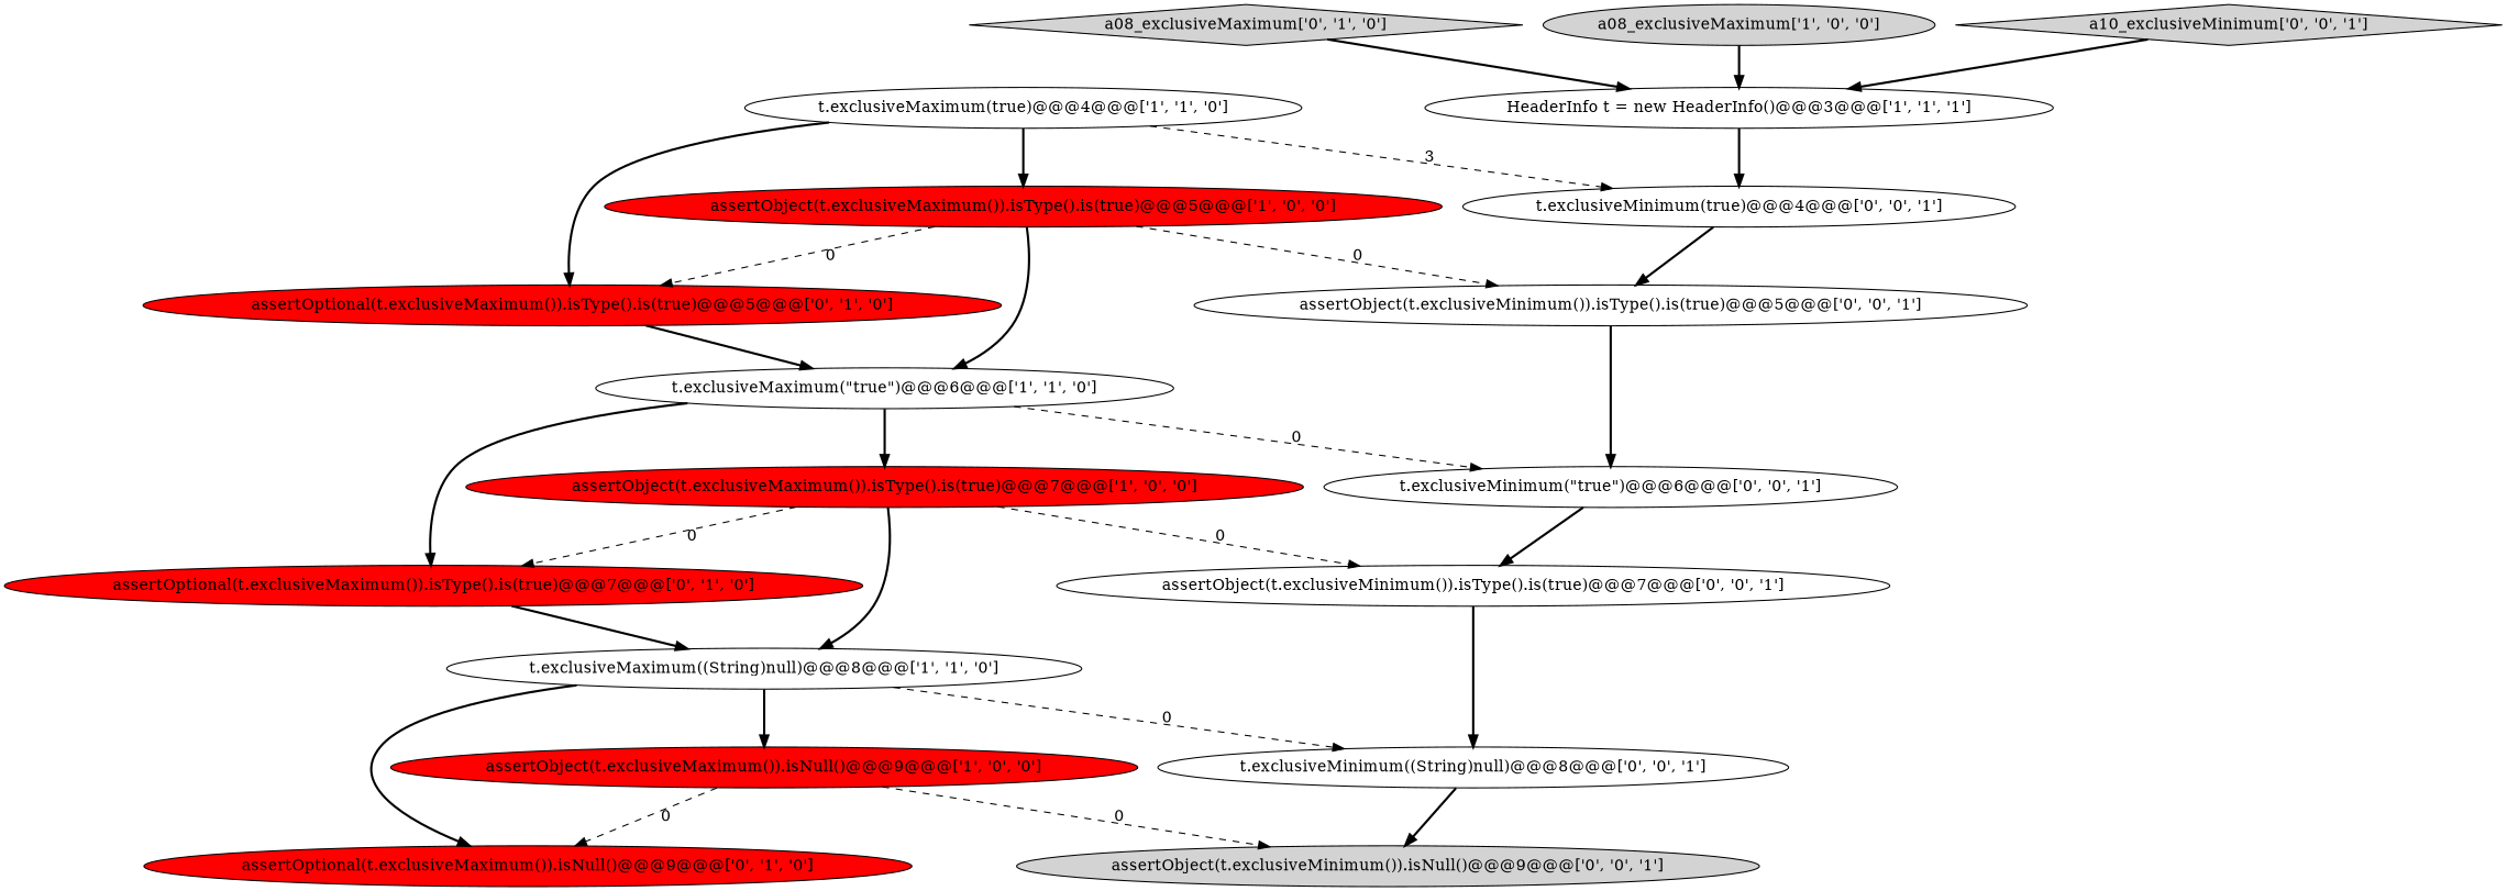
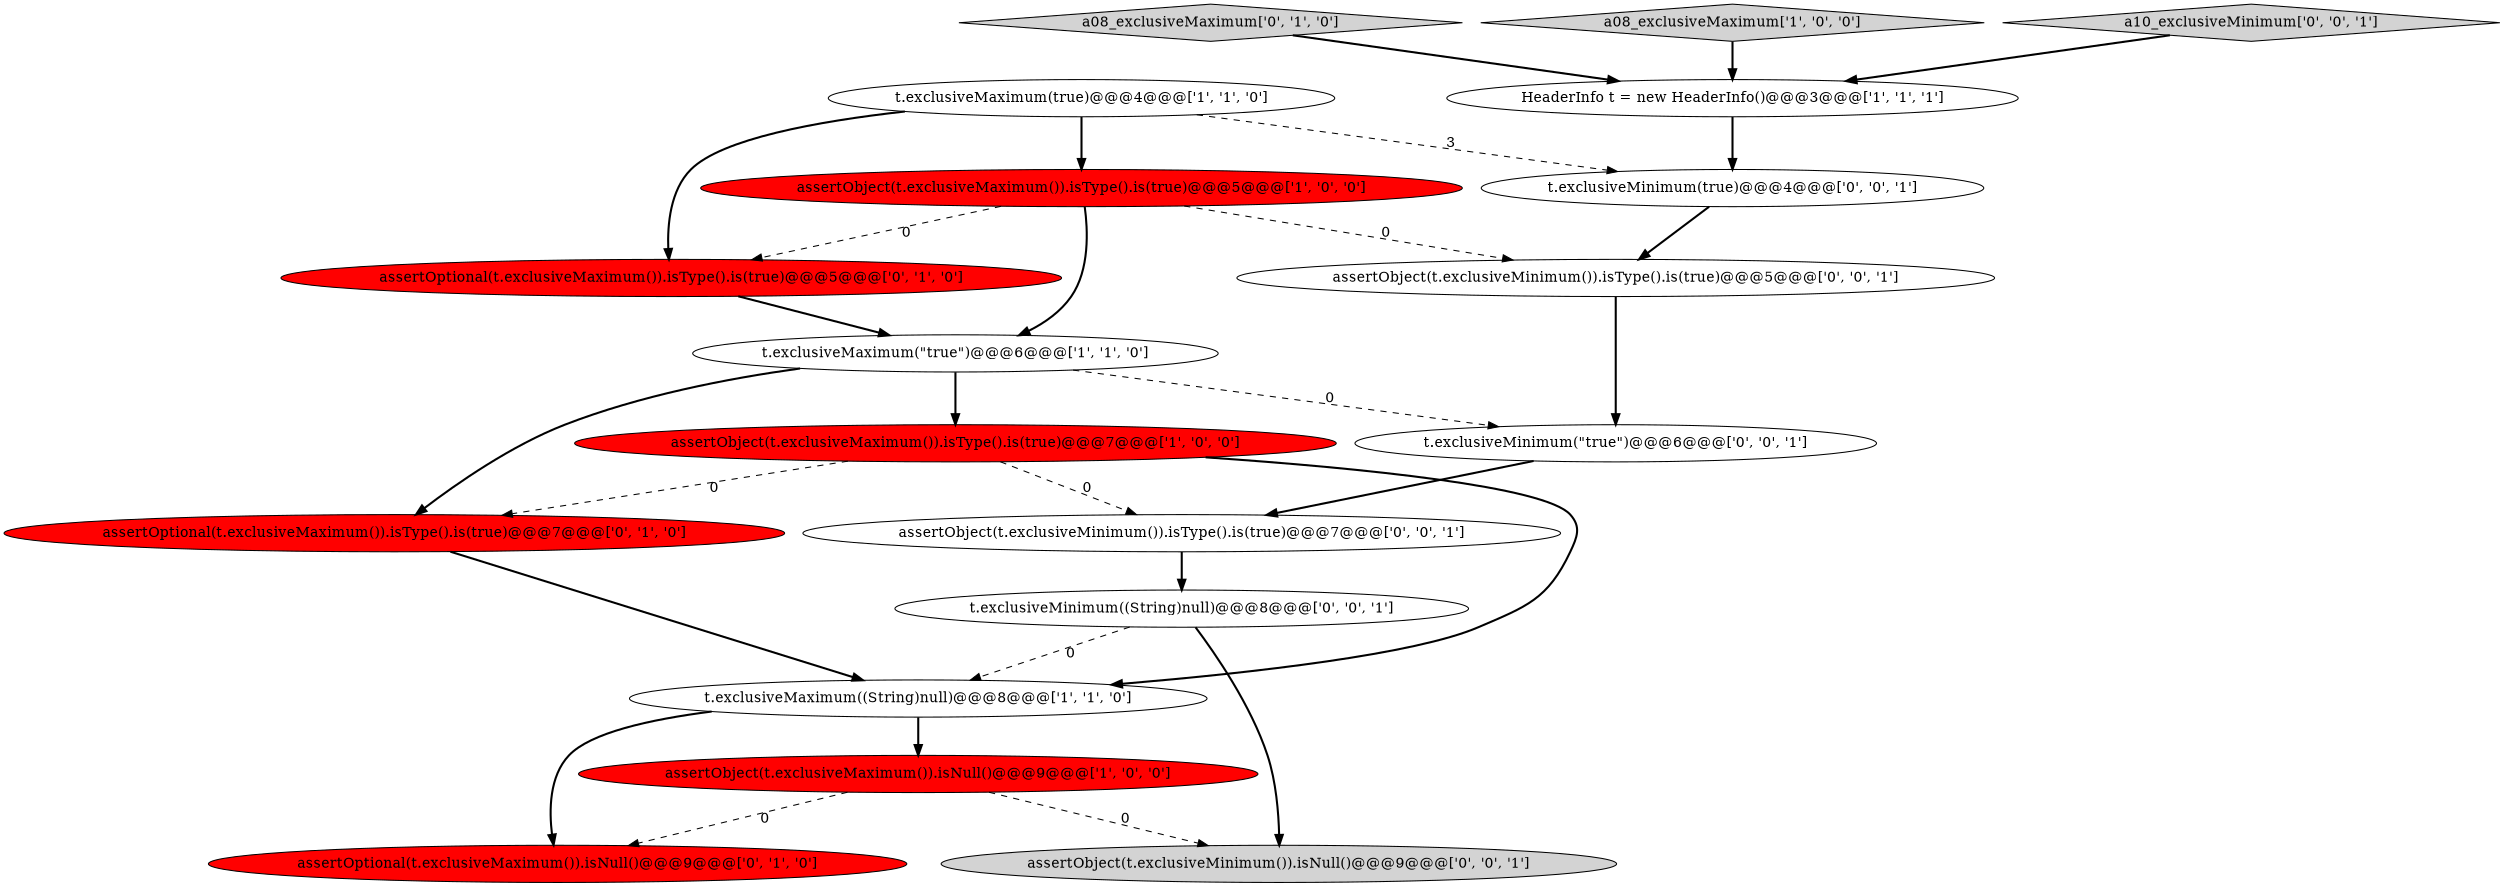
  digraph {
    node [fillcolor=white shape=ellipse style=filled]
    edge [style=bold]
    n1 [fillcolor=red label="assertObject(t.exclusiveMaximum()).isNull()@@@9@@@['1', '0', '0']"]
    n2 [fillcolor=red label="assertOptional(t.exclusiveMaximum()).isNull()@@@9@@@['0', '1', '0']"]
    n3 [fillcolor=lightgray label="assertObject(t.exclusiveMinimum()).isNull()@@@9@@@['0', '0', '1']"]
    n4 [label="t.exclusiveMinimum(\"true\")@@@6@@@['0', '0', '1']"]
    n5 [label="assertObject(t.exclusiveMinimum()).isType().is(true)@@@7@@@['0', '0', '1']"]
    n6 [label="t.exclusiveMinimum((String)null)@@@8@@@['0', '0', '1']"]
    n7 [fillcolor=red label="assertObject(t.exclusiveMaximum()).isType().is(true)@@@5@@@['1', '0', '0']"]
    n8 [label="assertObject(t.exclusiveMinimum()).isType().is(true)@@@5@@@['0', '0', '1']"]
    n9 [label="t.exclusiveMaximum(\"true\")@@@6@@@['1', '1', '0']"]
    n10 [fillcolor=red label="assertOptional(t.exclusiveMaximum()).isType().is(true)@@@5@@@['0', '1', '0']"]
    n11 [fillcolor=red label="assertObject(t.exclusiveMaximum()).isType().is(true)@@@7@@@['1', '0', '0']"]
    n12 [fillcolor=red label="assertOptional(t.exclusiveMaximum()).isType().is(true)@@@7@@@['0', '1', '0']"]
    n13 [fillcolor=lightgray label="a08_exclusiveMaximum['0', '1', '0']" shape=diamond]
    n14 [label="HeaderInfo t = new HeaderInfo()@@@3@@@['1', '1', '1']"]
    n15 [label="t.exclusiveMinimum(true)@@@4@@@['0', '0', '1']"]
    n16 [label="t.exclusiveMaximum((String)null)@@@8@@@['1', '1', '0']"]
-   n17 [fillcolor=lightgray label="a08_exclusiveMaximum['1', '0', '0']"]
+   n17 [fillcolor=lightgray label="a08_exclusiveMaximum['1', '0', '0']" shape=diamond]
    n18 [label="t.exclusiveMaximum(true)@@@4@@@['1', '1', '0']"]
    n19 [fillcolor=lightgray label="a10_exclusiveMinimum['0', '0', '1']" shape=diamond]
    n1 -> n2 [label=0 style=dashed]
    n1 -> n3 [label=0 style=dashed]
    n4 -> n5
    n5 -> n6
    n6 -> n3
    n7 -> n8 [label=0 style=dashed]
    n7 -> n9
    n7 -> n10 [label=0 style=dashed]
    n8 -> n4
    n9 -> n4 [label=0 style=dashed]
    n9 -> n11
    n9 -> n12
    n10 -> n9
    n11 -> n5 [label=0 style=dashed]
    n11 -> n12 [label=0 style=dashed]
    n11 -> n16
    n12 -> n16
    n13 -> n14
    n14 -> n15
    n15 -> n8
    n16 -> n1
    n16 -> n2
-   n16 -> n6 [label=0 style=dashed]
+   n6 -> n16 [label=0 style=dashed]
    n17 -> n14
    n18 -> n7
    n18 -> n10
    n18 -> n15 [label=3 style=dashed]
    n19 -> n14
  }
